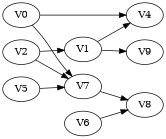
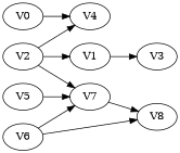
  strict digraph {
    concentrate=True
    rankdir=LR
    V0
    V4
    V1
-   V3 [label=V9]
+   V3
    V2
    V7
    V8
    V5
    V6
    V0 -> V4
    V1 -> V3
-   V1 -> V4
+   V2 -> V4
    V2 -> V1
    V2 -> V7
    V7 -> V8
    V5 -> V7
-   V0 -> V7
+   V6 -> V7
    V6 -> V8
  }
